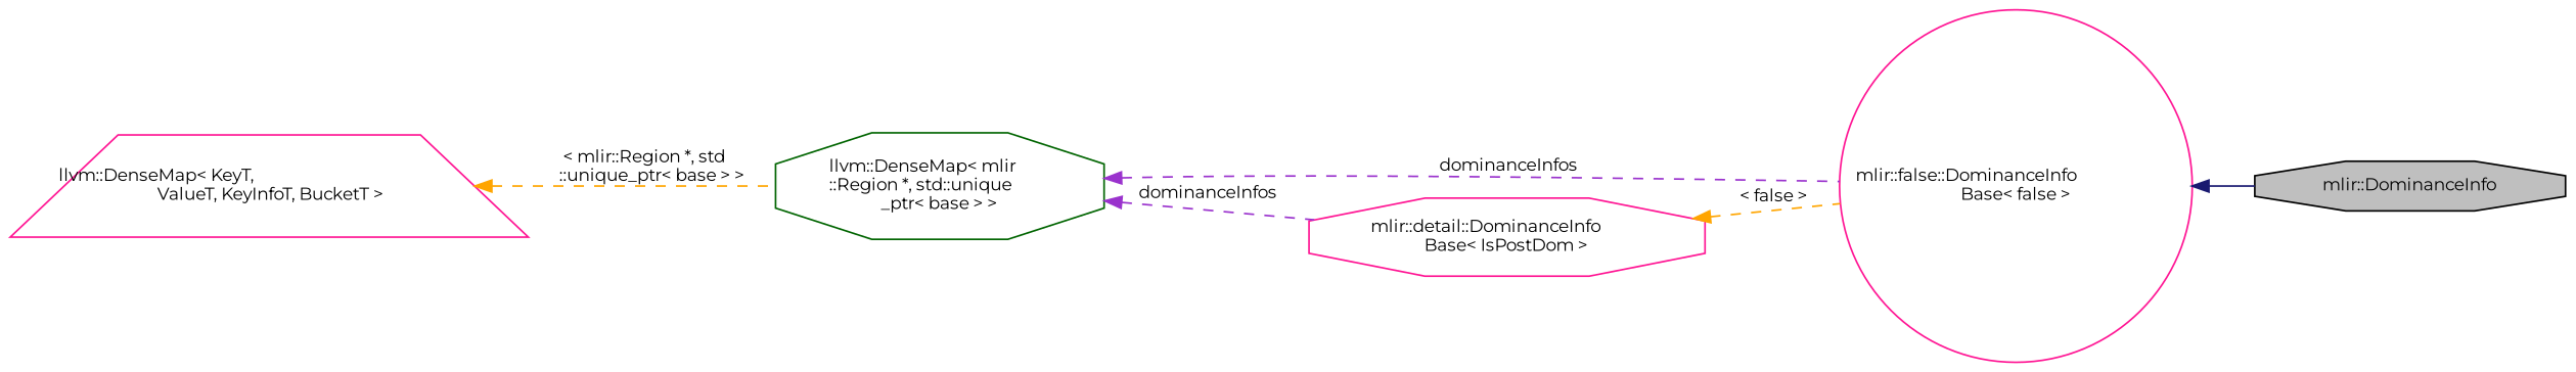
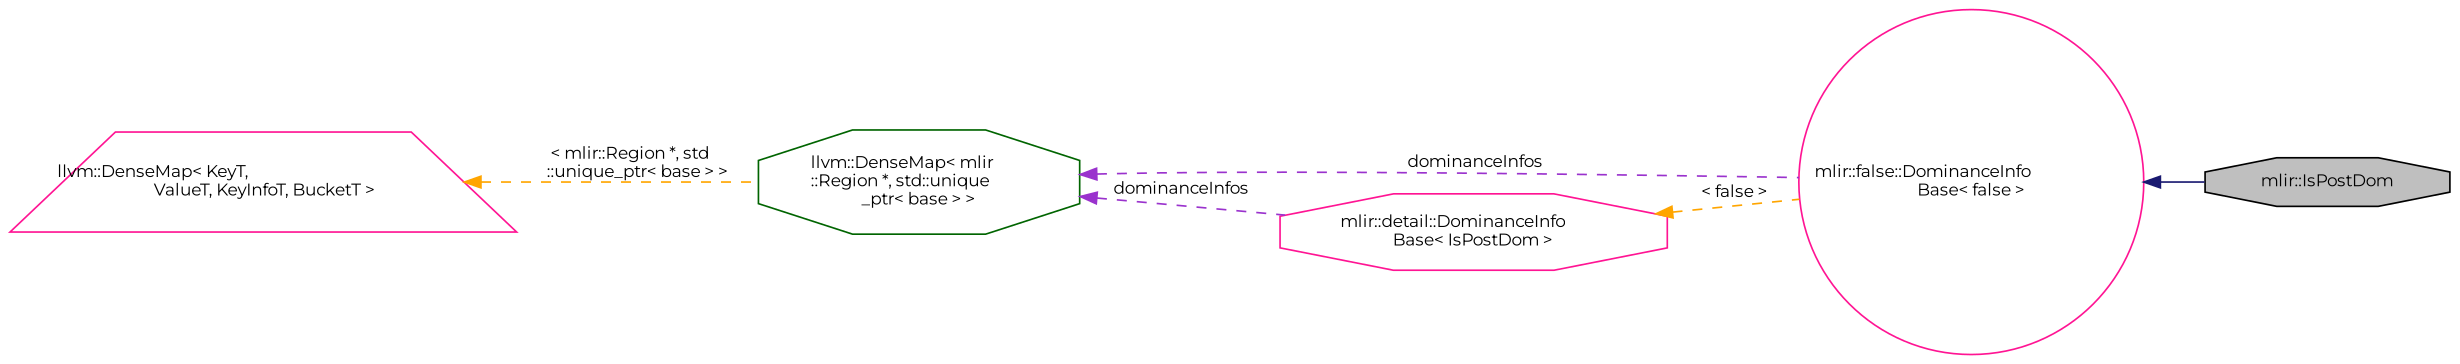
  digraph {
    fontname=Montserrat
    rankdir=LR
    node [color=deeppink fontname=Montserrat fontsize=10 shape=octagon]
    edge [color=darkorchid3 dir=back fontname=Montserrat fontsize=10 labelfontname=Helvetica labelfontsize=10 style=dashed]
-   n1 [color=black fillcolor=grey75 fontcolor=black height=0.2 label="mlir::DominanceInfo" style=filled width=0.4]
+   n1 [color=black fillcolor=grey75 fontcolor=black height=0.2 label="mlir::IsPostDom" style=filled width=0.4]
    n2 [height=0.2 label="mlir::false::DominanceInfo\lBase\< false \>" shape=circle width=0.4]
    n3 [color=darkgreen height=0.2 label="llvm::DenseMap\< mlir\l::Region *, std::unique\l_ptr\< base \> \>" width=0.4]
    n4 [height=0.2 label="mlir::detail::DominanceInfo\lBase\< IsPostDom \>" width=0.4]
    n5 [height=0.2 label="llvm::DenseMap\< KeyT,\l ValueT, KeyInfoT, BucketT \>" shape=trapezium width=0.4]
    n2 -> n1 [color=midnightblue style=solid]
    n3 -> n2 [label=" dominanceInfos"]
    n3 -> n4 [label=" dominanceInfos"]
    n4 -> n2 [color=orange label=" \< false \>"]
    n5 -> n3 [color=orange label=" \< mlir::Region *, std\l::unique_ptr\< base \> \>"]
  }
